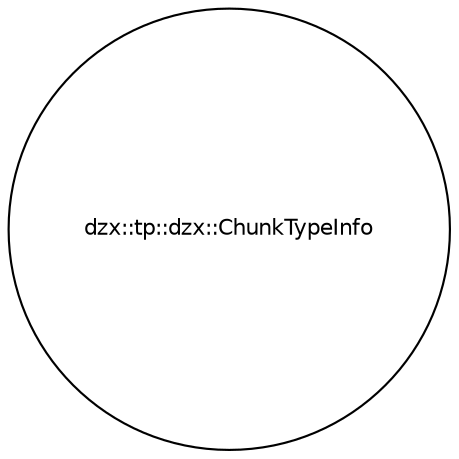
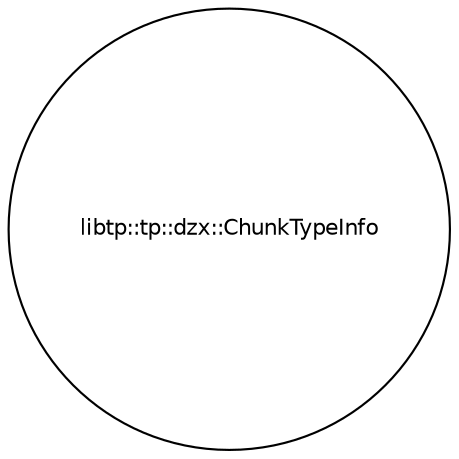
  digraph {
    rankdir=LR
-   n1 [color=black fillcolor=white fontname=Helvetica fontsize=10 height=0.2 label="dzx::tp::dzx::ChunkTypeInfo" shape=circle style=filled width=0.4]
+   n1 [color=black fillcolor=white fontname=Helvetica fontsize=10 height=0.2 label="libtp::tp::dzx::ChunkTypeInfo" shape=circle style=filled width=0.4]
  }
